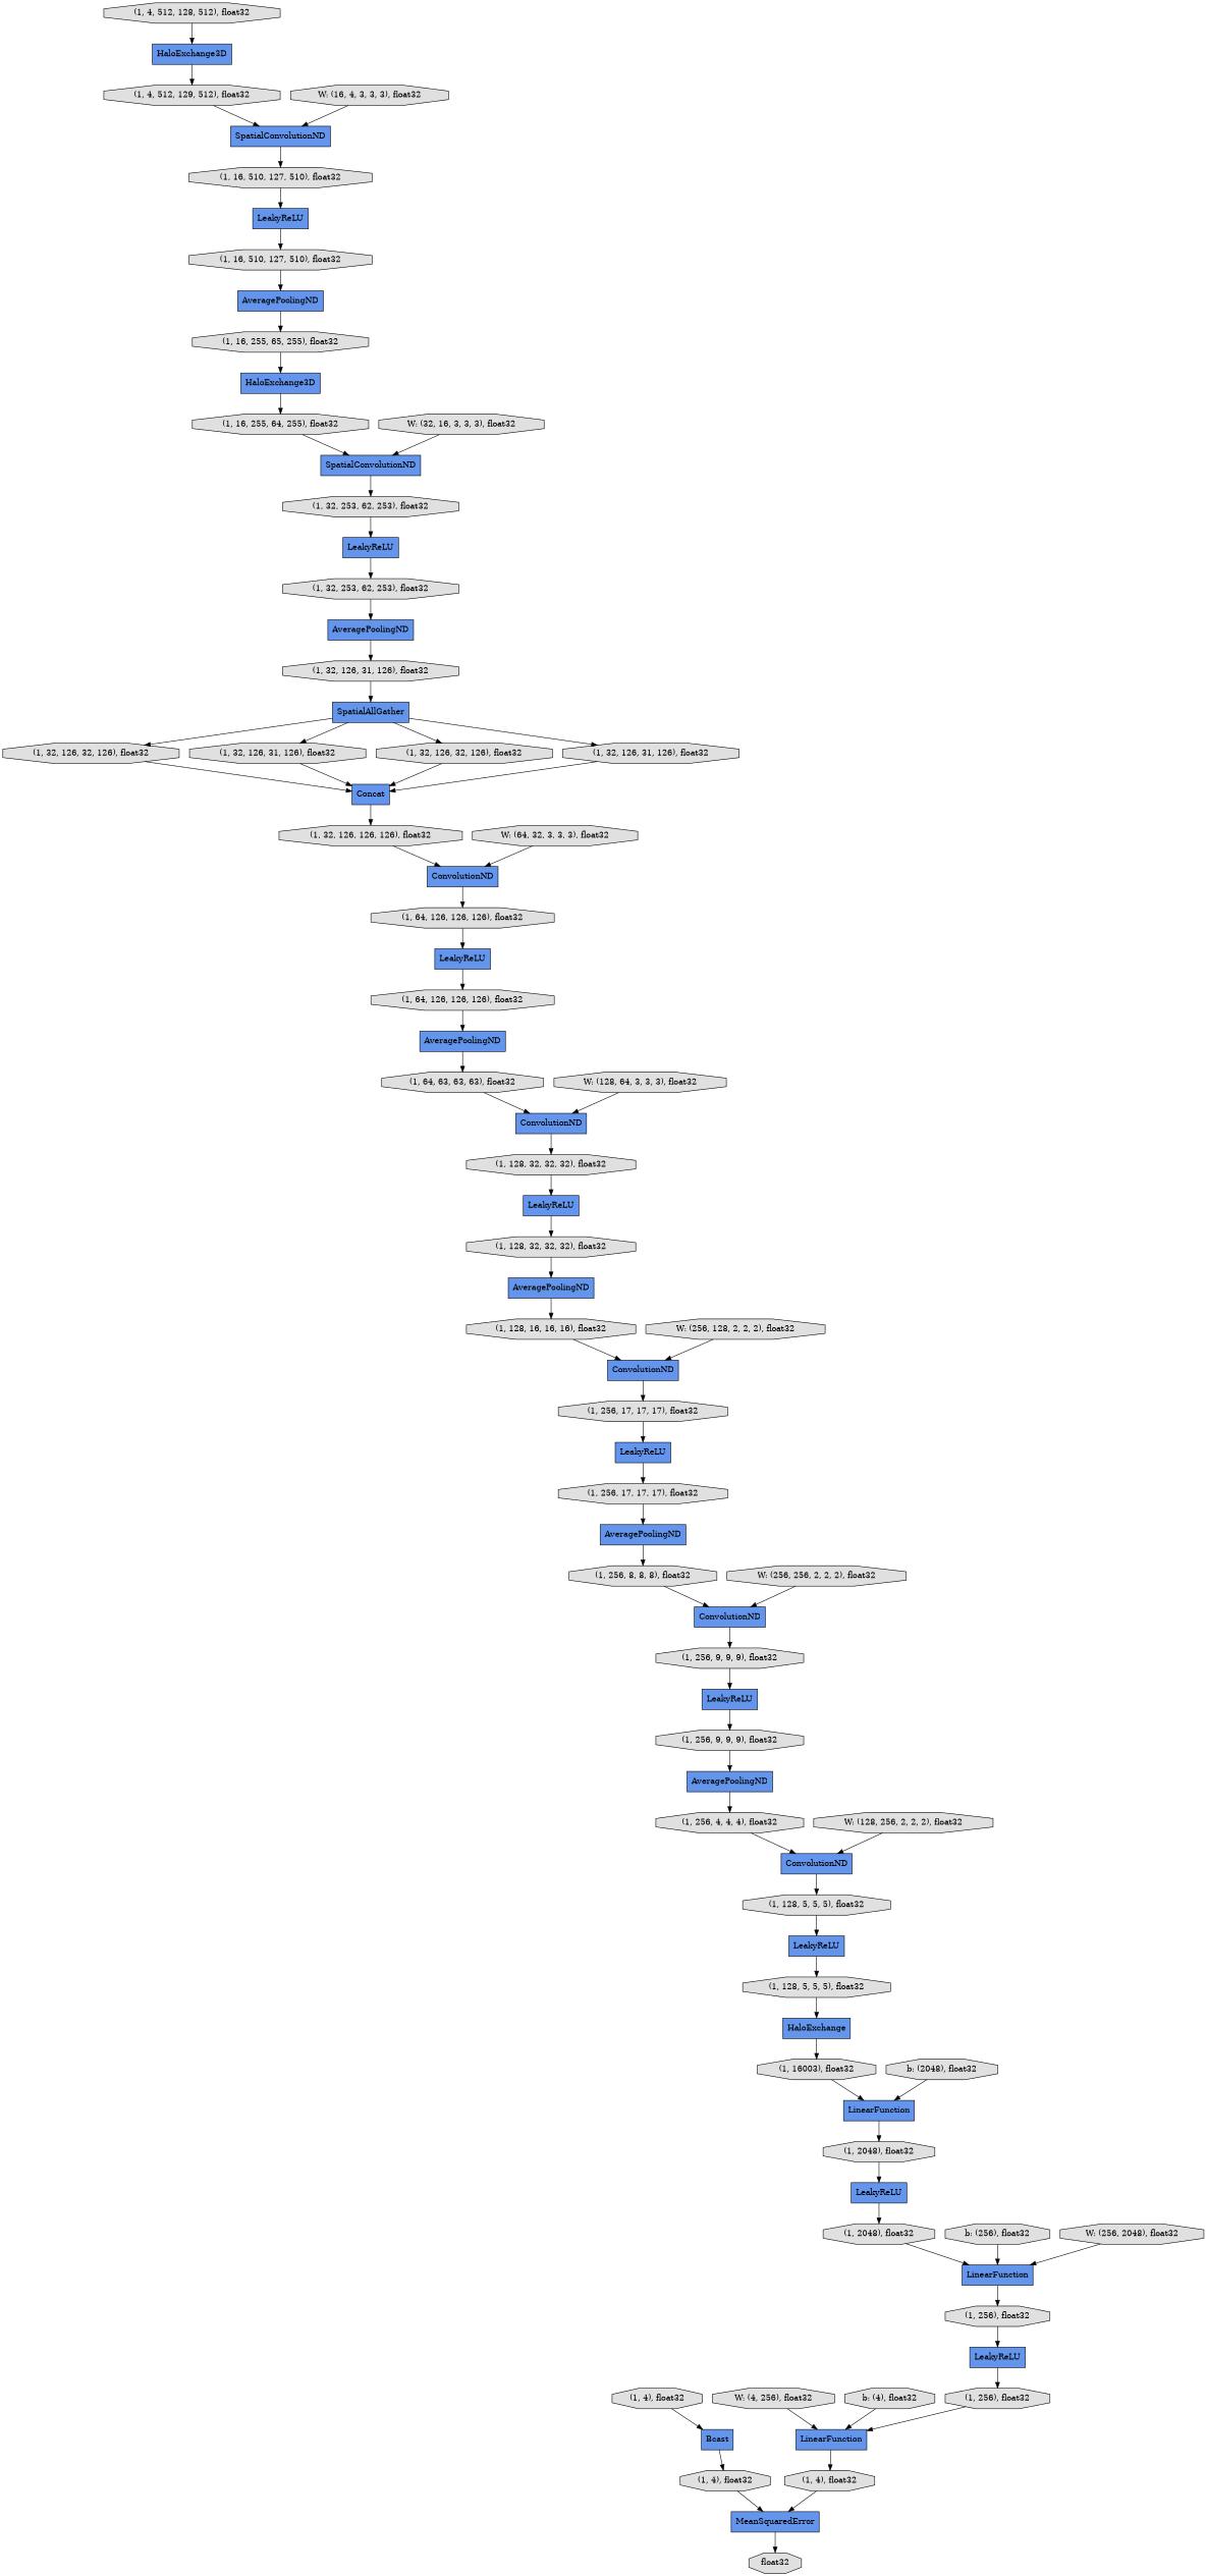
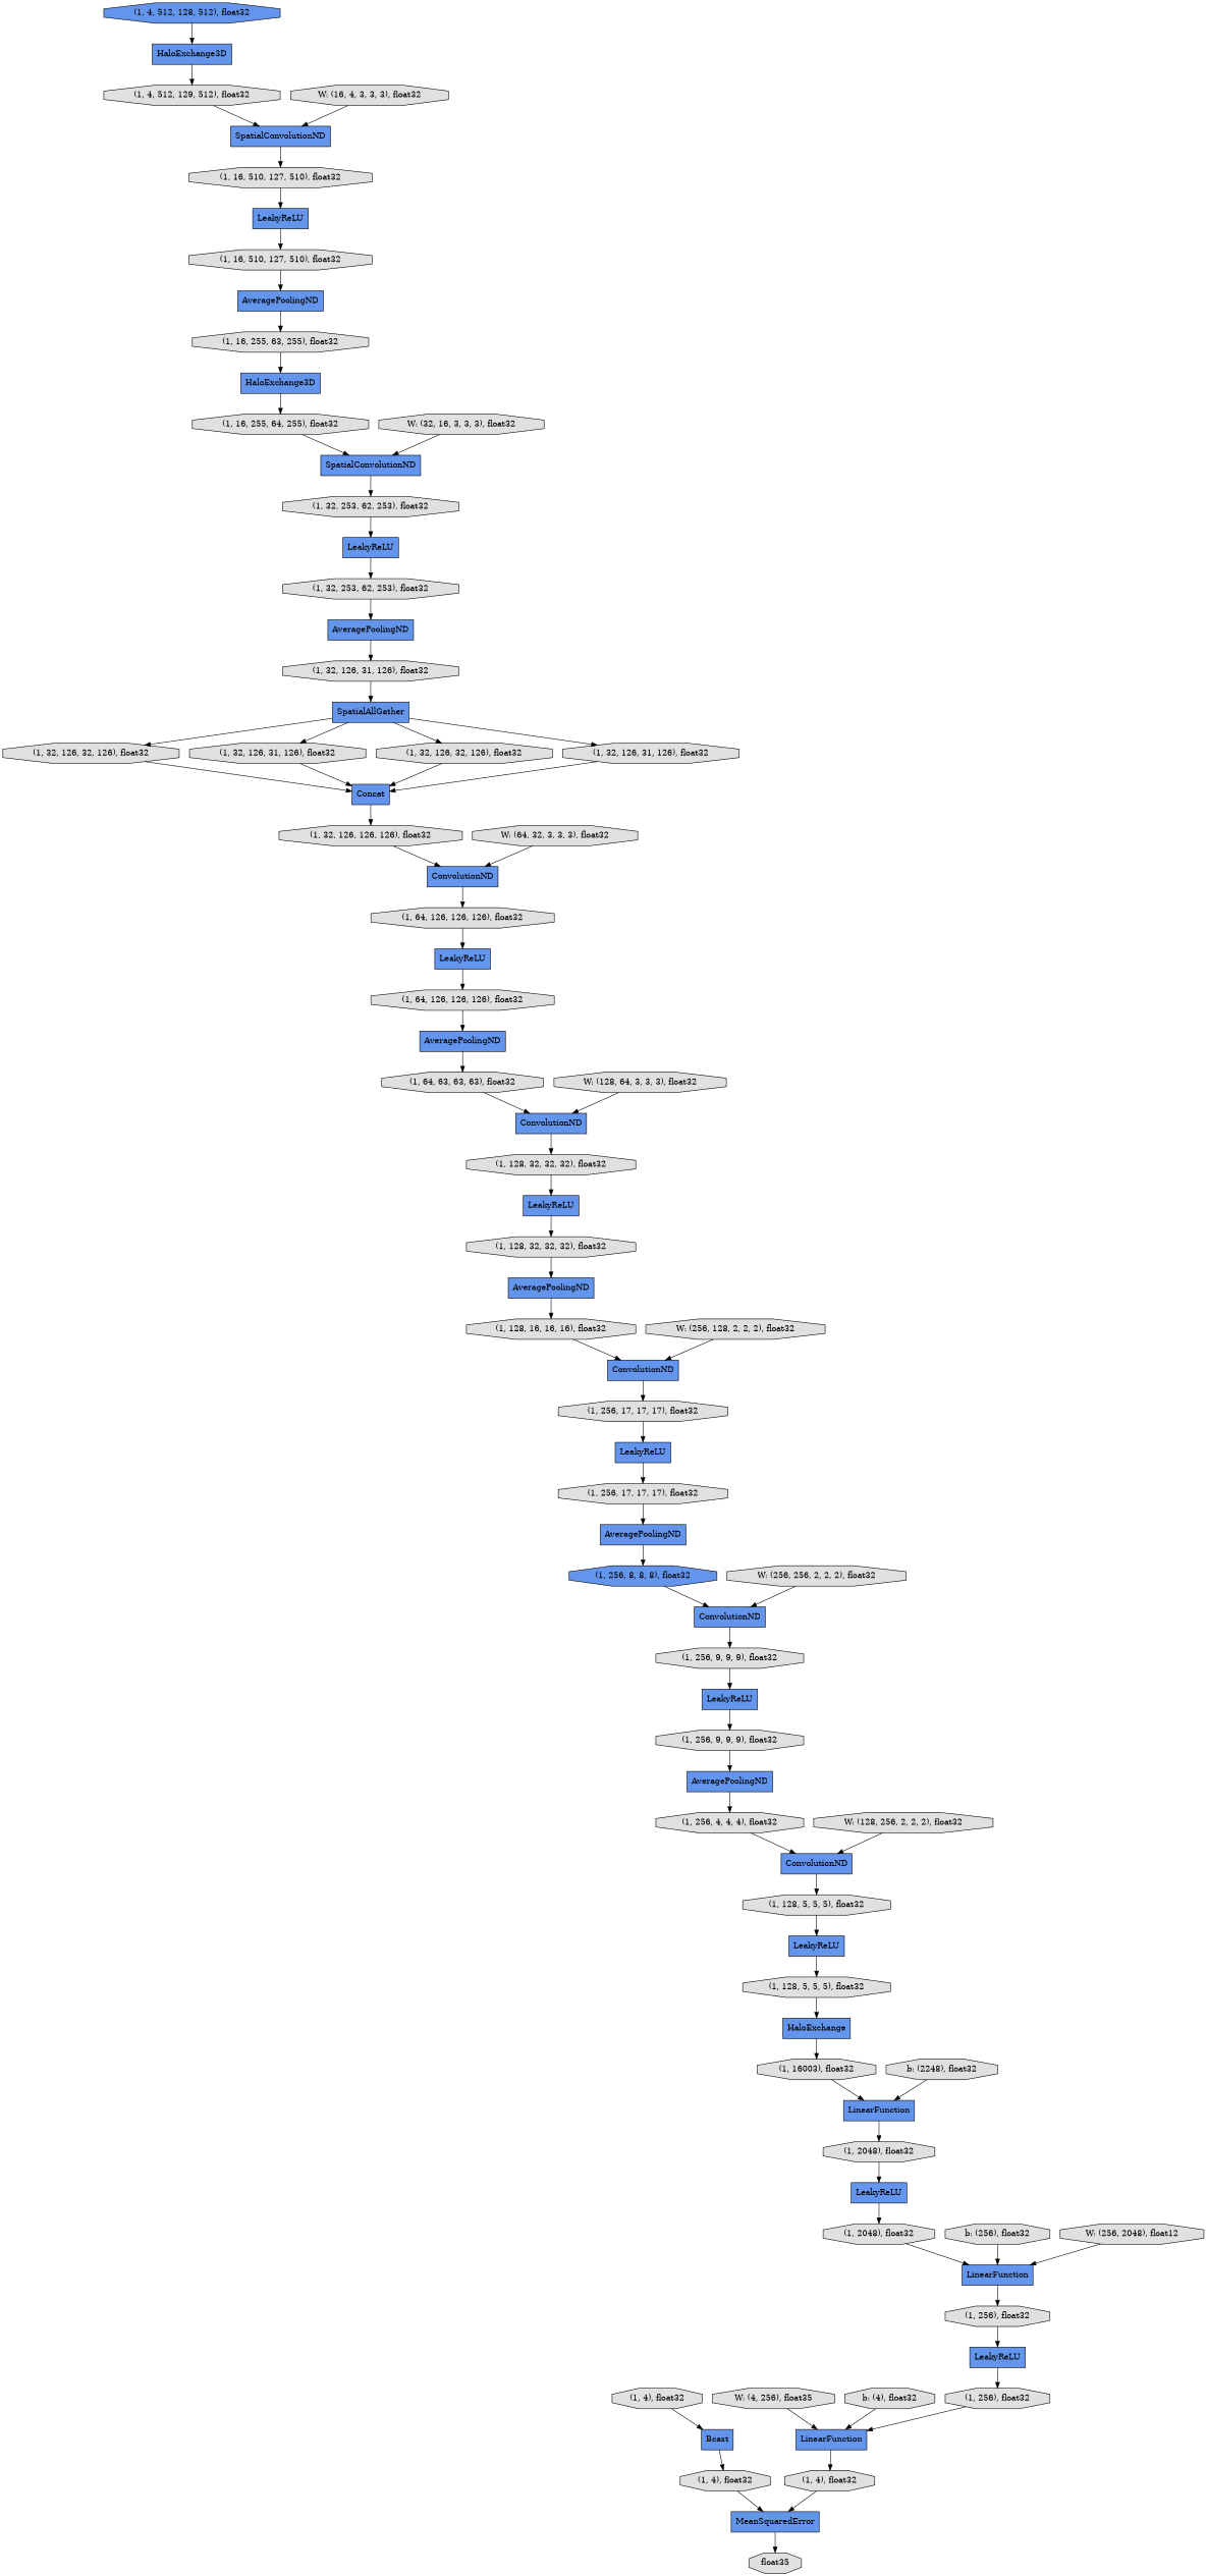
  digraph {
    rankdir=TB
    node [fillcolor="#E0E0E0" shape=octagon style=filled]
    n1 [fillcolor="#6495ED" label=LeakyReLU shape=record]
    n2 [label="(1, 256), float32"]
    n3 [fillcolor="#6495ED" label=LinearFunction shape=record]
    n4 [label="(1, 128, 5, 5, 5), float32"]
    n5 [fillcolor="#6495ED" label=HaloExchange shape=record]
    n6 [label="(1, 16003), float32"]
    n7 [fillcolor="#6495ED" label=LinearFunction shape=record]
    n8 [label="(1, 256), float32"]
    n9 [fillcolor="#6495ED" label=LeakyReLU shape=record]
    n10 [label="(1, 64, 126, 126, 126), float32"]
    n11 [fillcolor="#6495ED" label=AveragePoolingND shape=record]
    n12 [fillcolor="#6495ED" label=LinearFunction shape=record]
    n13 [label="(1, 2048), float32"]
    n14 [fillcolor="#6495ED" label=LeakyReLU shape=record]
    n15 [label="(1, 2048), float32"]
    n16 [label="(1, 4), float32"]
    n17 [fillcolor="#6495ED" label=MeanSquaredError shape=record]
    n18 [fillcolor="#6495ED" label=HaloExchange3D shape=record]
    n19 [label="(1, 4, 512, 129, 512), float32"]
    n20 [fillcolor="#6495ED" label=SpatialConvolutionND shape=record]
-   n21 [label=float32]
+   n21 [label=float35]
    n22 [label="b: (256), float32"]
    n23 [label="(1, 64, 63, 63, 63), float32"]
    n24 [fillcolor="#6495ED" label=ConvolutionND shape=record]
    n25 [label="(1, 128, 32, 32, 32), float32"]
    n26 [fillcolor="#6495ED" label=Bcast shape=record]
    n27 [label="(1, 4), float32"]
    n28 [label="(1, 16, 255, 64, 255), float32"]
    n29 [fillcolor="#6495ED" label=SpatialConvolutionND shape=record]
    n30 [label="(1, 32, 253, 62, 253), float32"]
    n31 [label="W: (16, 4, 3, 3, 3), float32"]
    n32 [label="(1, 16, 510, 127, 510), float32"]
-   n33 [label="W: (4, 256), float32"]
+   n33 [label="W: (4, 256), float35"]
    n34 [label="(1, 32, 126, 32, 126), float32"]
    n35 [fillcolor="#6495ED" label=Concat shape=record]
    n36 [label="(1, 32, 126, 126, 126), float32"]
    n37 [fillcolor="#6495ED" label=LeakyReLU shape=record]
    n38 [label="(1, 128, 32, 32, 32), float32"]
    n39 [fillcolor="#6495ED" label=ConvolutionND shape=record]
-   n40 [label="b: (2048), float32"]
+   n40 [label="b: (2248), float32"]
    n41 [fillcolor="#6495ED" label=LeakyReLU shape=record]
    n42 [label="(1, 32, 253, 62, 253), float32"]
    n43 [label="b: (4), float32"]
    n44 [fillcolor="#6495ED" label=ConvolutionND shape=record]
    n45 [label="(1, 256, 17, 17, 17), float32"]
    n46 [fillcolor="#6495ED" label=LeakyReLU shape=record]
    n47 [label="W: (32, 16, 3, 3, 3), float32"]
    n48 [label="(1, 4), float32"]
    n49 [fillcolor="#6495ED" label=AveragePoolingND shape=record]
    n50 [label="(1, 128, 16, 16, 16), float32"]
    n51 [fillcolor="#6495ED" label=SpatialAllGather shape=record]
    n52 [label="(1, 32, 126, 31, 126), float32"]
    n53 [label="(1, 32, 126, 32, 126), float32"]
    n54 [label="(1, 32, 126, 31, 126), float32"]
    n55 [fillcolor="#6495ED" label=LeakyReLU shape=record]
    n56 [label="(1, 16, 510, 127, 510), float32"]
    n57 [fillcolor="#6495ED" label=AveragePoolingND shape=record]
    n58 [fillcolor="#6495ED" label=AveragePoolingND shape=record]
    n59 [label="(1, 32, 126, 31, 126), float32"]
    n60 [fillcolor="#6495ED" label=AveragePoolingND shape=record]
-   n61 [label="(1, 256, 8, 8, 8), float32"]
+   n61 [fillcolor="#6495ED" label="(1, 256, 8, 8, 8), float32"]
    n62 [fillcolor="#6495ED" label=ConvolutionND shape=record]
    n63 [label="(1, 64, 126, 126, 126), float32"]
    n64 [label="W: (64, 32, 3, 3, 3), float32"]
-   n65 [label="(1, 4, 512, 128, 512), float32"]
+   n65 [fillcolor="#6495ED" label="(1, 4, 512, 128, 512), float32"]
    n66 [label="(1, 256, 9, 9, 9), float32"]
    n67 [fillcolor="#6495ED" label=LeakyReLU shape=record]
    n68 [label="(1, 256, 17, 17, 17), float32"]
    n69 [label="W: (128, 64, 3, 3, 3), float32"]
    n70 [label="(1, 256, 9, 9, 9), float32"]
    n71 [fillcolor="#6495ED" label=AveragePoolingND shape=record]
    n72 [label="W: (256, 128, 2, 2, 2), float32"]
-   n73 [label="(1, 16, 255, 65, 255), float32"]
+   n73 [label="(1, 16, 255, 63, 255), float32"]
    n74 [fillcolor="#6495ED" label=HaloExchange3D shape=record]
    n75 [label="(1, 256, 4, 4, 4), float32"]
    n76 [fillcolor="#6495ED" label=ConvolutionND shape=record]
    n77 [label="W: (256, 256, 2, 2, 2), float32"]
    n78 [label="(1, 128, 5, 5, 5), float32"]
    n79 [fillcolor="#6495ED" label=LeakyReLU shape=record]
    n80 [label="W: (128, 256, 2, 2, 2), float32"]
-   n81 [label="W: (256, 2048), float32"]
+   n81 [label="W: (256, 2048), float12"]
    n1 -> n2
    n2 -> n3
    n3 -> n16
    n4 -> n5
    n5 -> n6
    n6 -> n12
    n7 -> n8
    n8 -> n1
    n9 -> n10
    n10 -> n11
    n11 -> n23
    n12 -> n13
    n13 -> n14
    n14 -> n15
    n15 -> n7
    n16 -> n17
    n17 -> n21
    n18 -> n19
    n19 -> n20
    n20 -> n32
    n22 -> n7
    n23 -> n24
    n24 -> n25
    n25 -> n37
    n26 -> n27
    n27 -> n17
    n28 -> n29
    n29 -> n30
    n30 -> n41
    n31 -> n20
    n32 -> n55
    n33 -> n3
    n34 -> n35
    n35 -> n36
    n36 -> n39
    n37 -> n38
    n38 -> n49
    n39 -> n63
    n40 -> n12
    n41 -> n42
    n42 -> n58
    n43 -> n3
    n44 -> n45
    n45 -> n46
    n46 -> n68
    n47 -> n29
    n48 -> n26
    n49 -> n50
    n50 -> n44
    n51 -> n34
    n51 -> n52
    n51 -> n53
    n51 -> n54
    n52 -> n35
    n53 -> n35
    n54 -> n35
    n55 -> n56
    n56 -> n57
    n57 -> n73
    n58 -> n59
    n59 -> n51
    n60 -> n61
    n61 -> n62
    n62 -> n66
    n63 -> n9
    n64 -> n39
    n65 -> n18
    n66 -> n67
    n67 -> n70
    n68 -> n60
    n69 -> n24
    n70 -> n71
    n71 -> n75
    n72 -> n44
    n73 -> n74
    n74 -> n28
    n75 -> n76
    n76 -> n78
    n77 -> n62
    n78 -> n79
    n79 -> n4
    n80 -> n76
    n81 -> n7
  }
